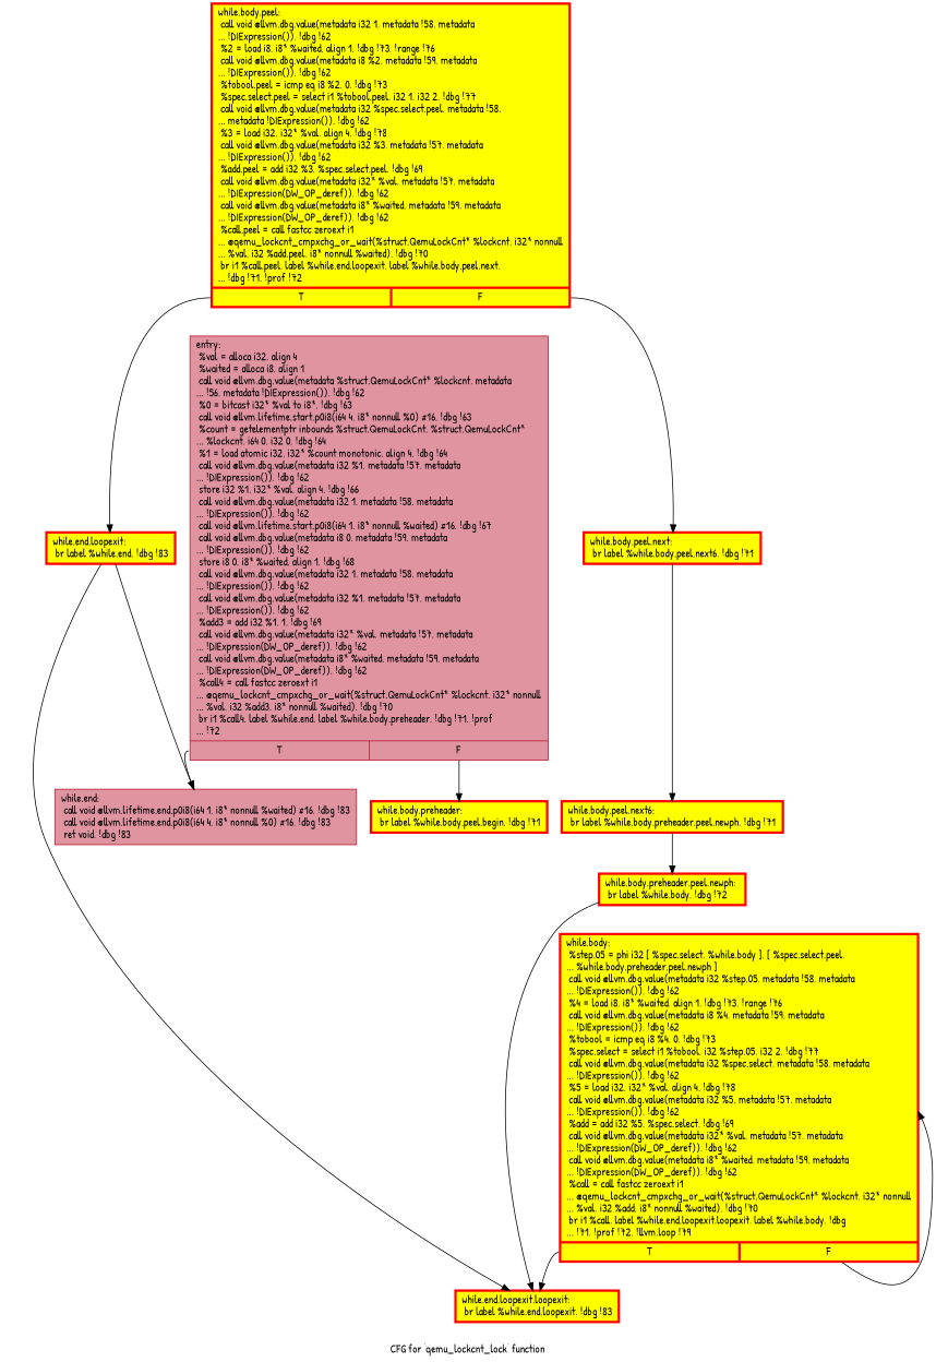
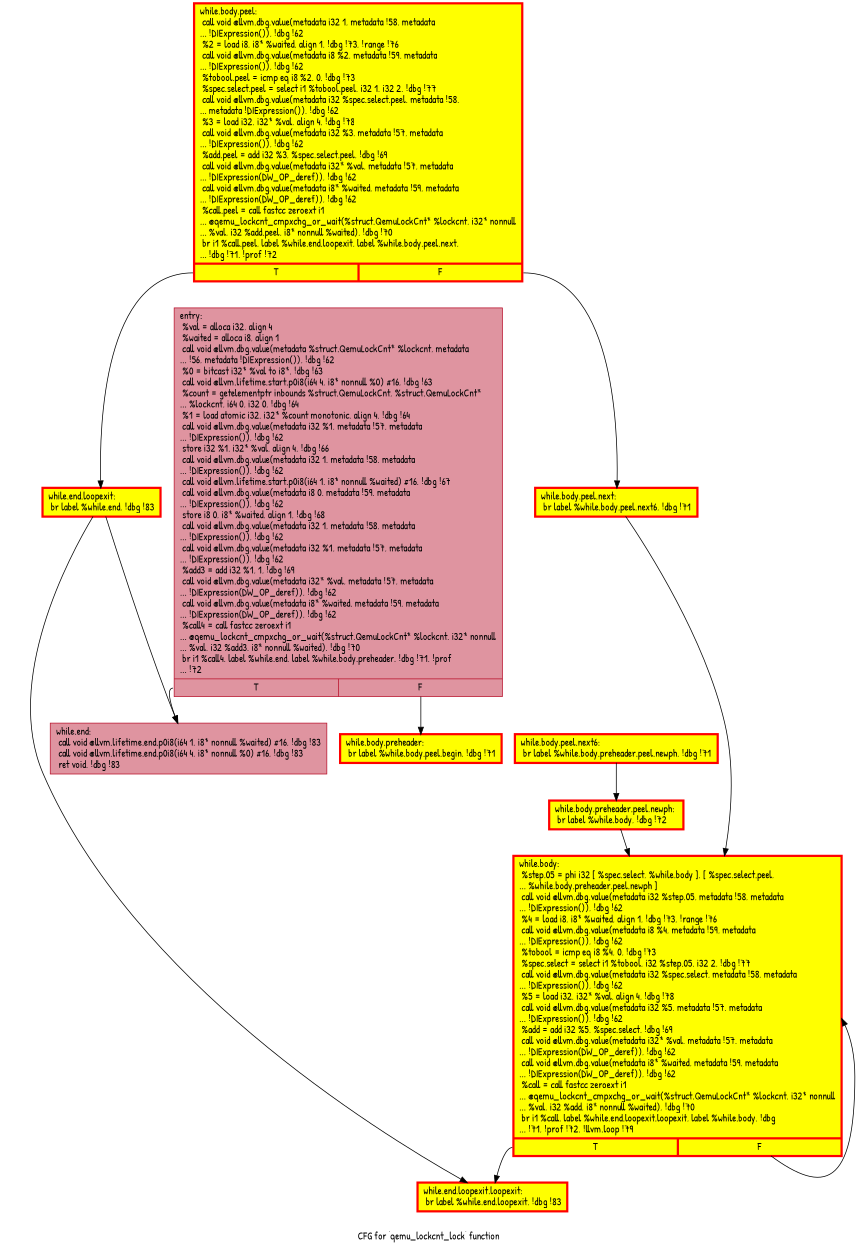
  digraph {
    fontname="Patrick Hand"
    label="CFG for 'qemu_lockcnt_lock' function"
    node [color=red fillcolor=yellow fontname="Patrick Hand" shape=record style=filled penwidth=3.0]
    edge [fontname="Patrick Hand"]
    n1 [color="#b70d28ff" fillcolor="#b70d2870" label="{entry:\l  %val = alloca i32, align 4\l  %waited = alloca i8, align 1\l  call void @llvm.dbg.value(metadata %struct.QemuLockCnt* %lockcnt, metadata\l... !56, metadata !DIExpression()), !dbg !62\l  %0 = bitcast i32* %val to i8*, !dbg !63\l  call void @llvm.lifetime.start.p0i8(i64 4, i8* nonnull %0) #16, !dbg !63\l  %count = getelementptr inbounds %struct.QemuLockCnt, %struct.QemuLockCnt*\l... %lockcnt, i64 0, i32 0, !dbg !64\l  %1 = load atomic i32, i32* %count monotonic, align 4, !dbg !64\l  call void @llvm.dbg.value(metadata i32 %1, metadata !57, metadata\l... !DIExpression()), !dbg !62\l  store i32 %1, i32* %val, align 4, !dbg !66\l  call void @llvm.dbg.value(metadata i32 1, metadata !58, metadata\l... !DIExpression()), !dbg !62\l  call void @llvm.lifetime.start.p0i8(i64 1, i8* nonnull %waited) #16, !dbg !67\l  call void @llvm.dbg.value(metadata i8 0, metadata !59, metadata\l... !DIExpression()), !dbg !62\l  store i8 0, i8* %waited, align 1, !dbg !68\l  call void @llvm.dbg.value(metadata i32 1, metadata !58, metadata\l... !DIExpression()), !dbg !62\l  call void @llvm.dbg.value(metadata i32 %1, metadata !57, metadata\l... !DIExpression()), !dbg !62\l  %add3 = add i32 %1, 1, !dbg !69\l  call void @llvm.dbg.value(metadata i32* %val, metadata !57, metadata\l... !DIExpression(DW_OP_deref)), !dbg !62\l  call void @llvm.dbg.value(metadata i8* %waited, metadata !59, metadata\l... !DIExpression(DW_OP_deref)), !dbg !62\l  %call4 = call fastcc zeroext i1\l... @qemu_lockcnt_cmpxchg_or_wait(%struct.QemuLockCnt* %lockcnt, i32* nonnull\l... %val, i32 %add3, i8* nonnull %waited), !dbg !70\l  br i1 %call4, label %while.end, label %while.body.preheader, !dbg !71, !prof\l... !72\l|{<s0>T|<s1>F}}" penwidth=""]
    n2 [color="#b70d28ff" fillcolor="#b70d2870" label="{while.end:                                        \l  call void @llvm.lifetime.end.p0i8(i64 1, i8* nonnull %waited) #16, !dbg !83\l  call void @llvm.lifetime.end.p0i8(i64 4, i8* nonnull %0) #16, !dbg !83\l  ret void, !dbg !83\l}" penwidth=""]
    n3 [label="{while.body.preheader:                             \l  br label %while.body.peel.begin, !dbg !71\l}"]
    n4 [label="{while.body.peel:                                  \l  call void @llvm.dbg.value(metadata i32 1, metadata !58, metadata\l... !DIExpression()), !dbg !62\l  %2 = load i8, i8* %waited, align 1, !dbg !73, !range !76\l  call void @llvm.dbg.value(metadata i8 %2, metadata !59, metadata\l... !DIExpression()), !dbg !62\l  %tobool.peel = icmp eq i8 %2, 0, !dbg !73\l  %spec.select.peel = select i1 %tobool.peel, i32 1, i32 2, !dbg !77\l  call void @llvm.dbg.value(metadata i32 %spec.select.peel, metadata !58,\l... metadata !DIExpression()), !dbg !62\l  %3 = load i32, i32* %val, align 4, !dbg !78\l  call void @llvm.dbg.value(metadata i32 %3, metadata !57, metadata\l... !DIExpression()), !dbg !62\l  %add.peel = add i32 %3, %spec.select.peel, !dbg !69\l  call void @llvm.dbg.value(metadata i32* %val, metadata !57, metadata\l... !DIExpression(DW_OP_deref)), !dbg !62\l  call void @llvm.dbg.value(metadata i8* %waited, metadata !59, metadata\l... !DIExpression(DW_OP_deref)), !dbg !62\l  %call.peel = call fastcc zeroext i1\l... @qemu_lockcnt_cmpxchg_or_wait(%struct.QemuLockCnt* %lockcnt, i32* nonnull\l... %val, i32 %add.peel, i8* nonnull %waited), !dbg !70\l  br i1 %call.peel, label %while.end.loopexit, label %while.body.peel.next,\l... !dbg !71, !prof !72\l|{<s0>T|<s1>F}}"]
    n5 [label="{while.end.loopexit:                               \l  br label %while.end, !dbg !83\l}"]
    n6 [label="{while.body.peel.next:                             \l  br label %while.body.peel.next6, !dbg !71\l}"]
    n7 [label="{while.end.loopexit.loopexit:                      \l  br label %while.end.loopexit, !dbg !83\l}"]
    n8 [label="{while.body.peel.next6:                            \l  br label %while.body.preheader.peel.newph, !dbg !71\l}"]
    n9 [label="{while.body.preheader.peel.newph:                  \l  br label %while.body, !dbg !72\l}"]
    n10 [label="{while.body:                                       \l  %step.05 = phi i32 [ %spec.select, %while.body ], [ %spec.select.peel,\l... %while.body.preheader.peel.newph ]\l  call void @llvm.dbg.value(metadata i32 %step.05, metadata !58, metadata\l... !DIExpression()), !dbg !62\l  %4 = load i8, i8* %waited, align 1, !dbg !73, !range !76\l  call void @llvm.dbg.value(metadata i8 %4, metadata !59, metadata\l... !DIExpression()), !dbg !62\l  %tobool = icmp eq i8 %4, 0, !dbg !73\l  %spec.select = select i1 %tobool, i32 %step.05, i32 2, !dbg !77\l  call void @llvm.dbg.value(metadata i32 %spec.select, metadata !58, metadata\l... !DIExpression()), !dbg !62\l  %5 = load i32, i32* %val, align 4, !dbg !78\l  call void @llvm.dbg.value(metadata i32 %5, metadata !57, metadata\l... !DIExpression()), !dbg !62\l  %add = add i32 %5, %spec.select, !dbg !69\l  call void @llvm.dbg.value(metadata i32* %val, metadata !57, metadata\l... !DIExpression(DW_OP_deref)), !dbg !62\l  call void @llvm.dbg.value(metadata i8* %waited, metadata !59, metadata\l... !DIExpression(DW_OP_deref)), !dbg !62\l  %call = call fastcc zeroext i1\l... @qemu_lockcnt_cmpxchg_or_wait(%struct.QemuLockCnt* %lockcnt, i32* nonnull\l... %val, i32 %add, i8* nonnull %waited), !dbg !70\l  br i1 %call, label %while.end.loopexit.loopexit, label %while.body, !dbg\l... !71, !prof !72, !llvm.loop !79\l|{<s0>T|<s1>F}}"]
    n1 -> n2 [tailport=s0]
    n1 -> n3 [tailport=s1]
    n4 -> n5 [tailport=s0]
    n4 -> n6 [tailport=s1]
    n5 -> n2
    n5 -> n7
-   n6 -> n8
+   n6 -> n10
    n8 -> n9
-   n9 -> n7
+   n9 -> n10
    n10 -> n7 [tailport=s0]
    n10 -> n10 [tailport=s1]
  }
